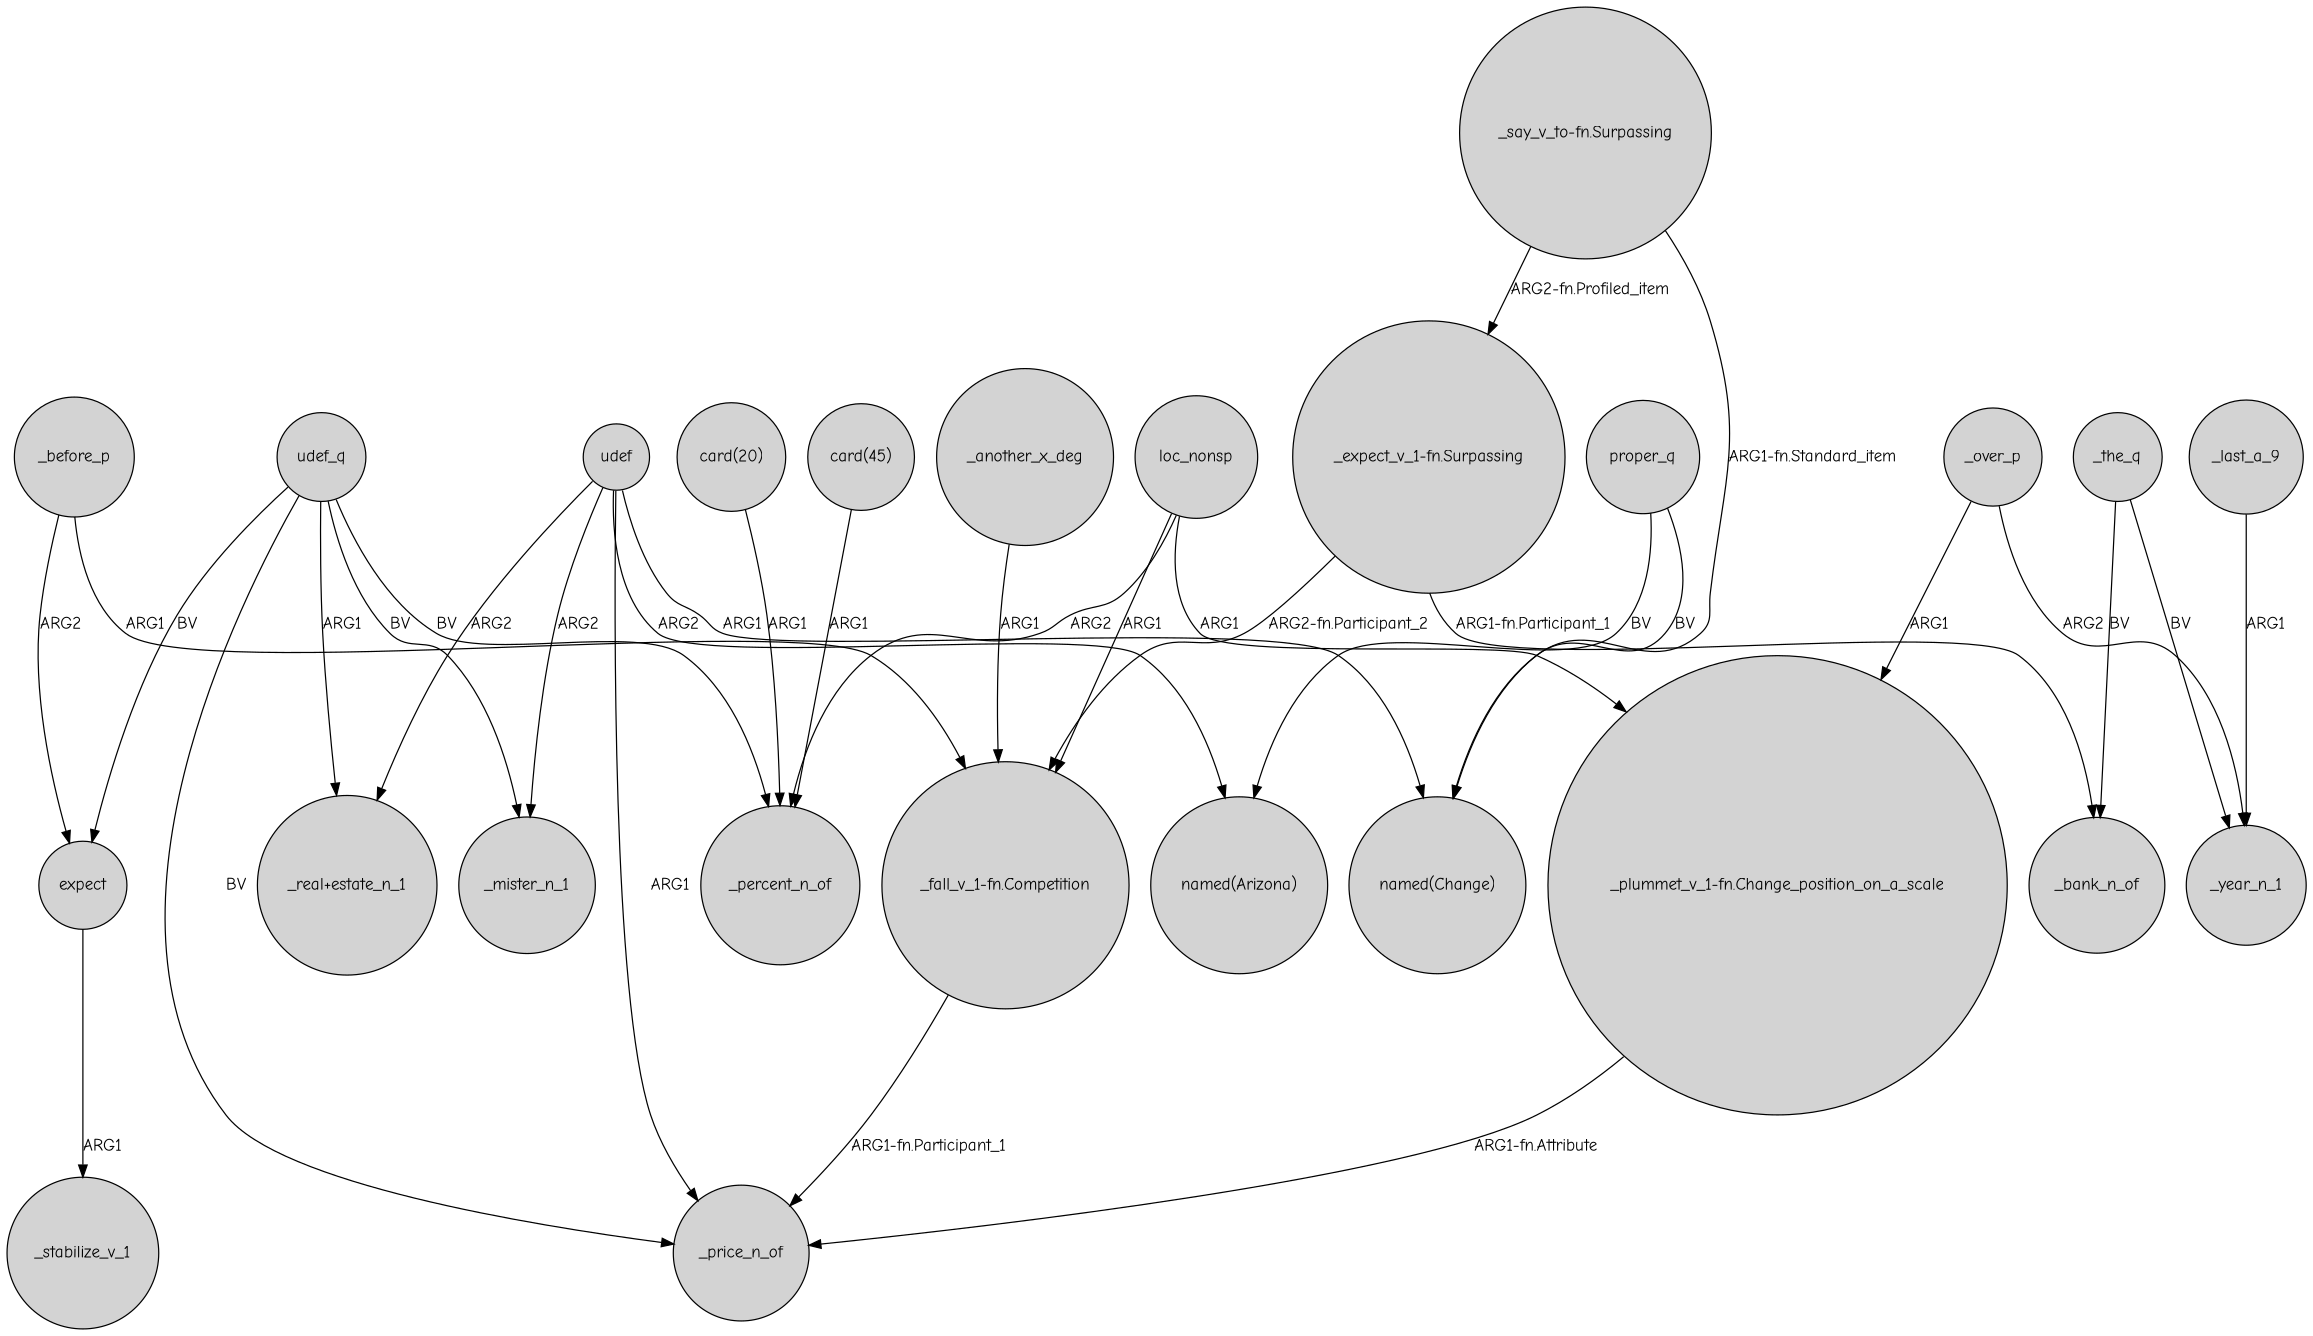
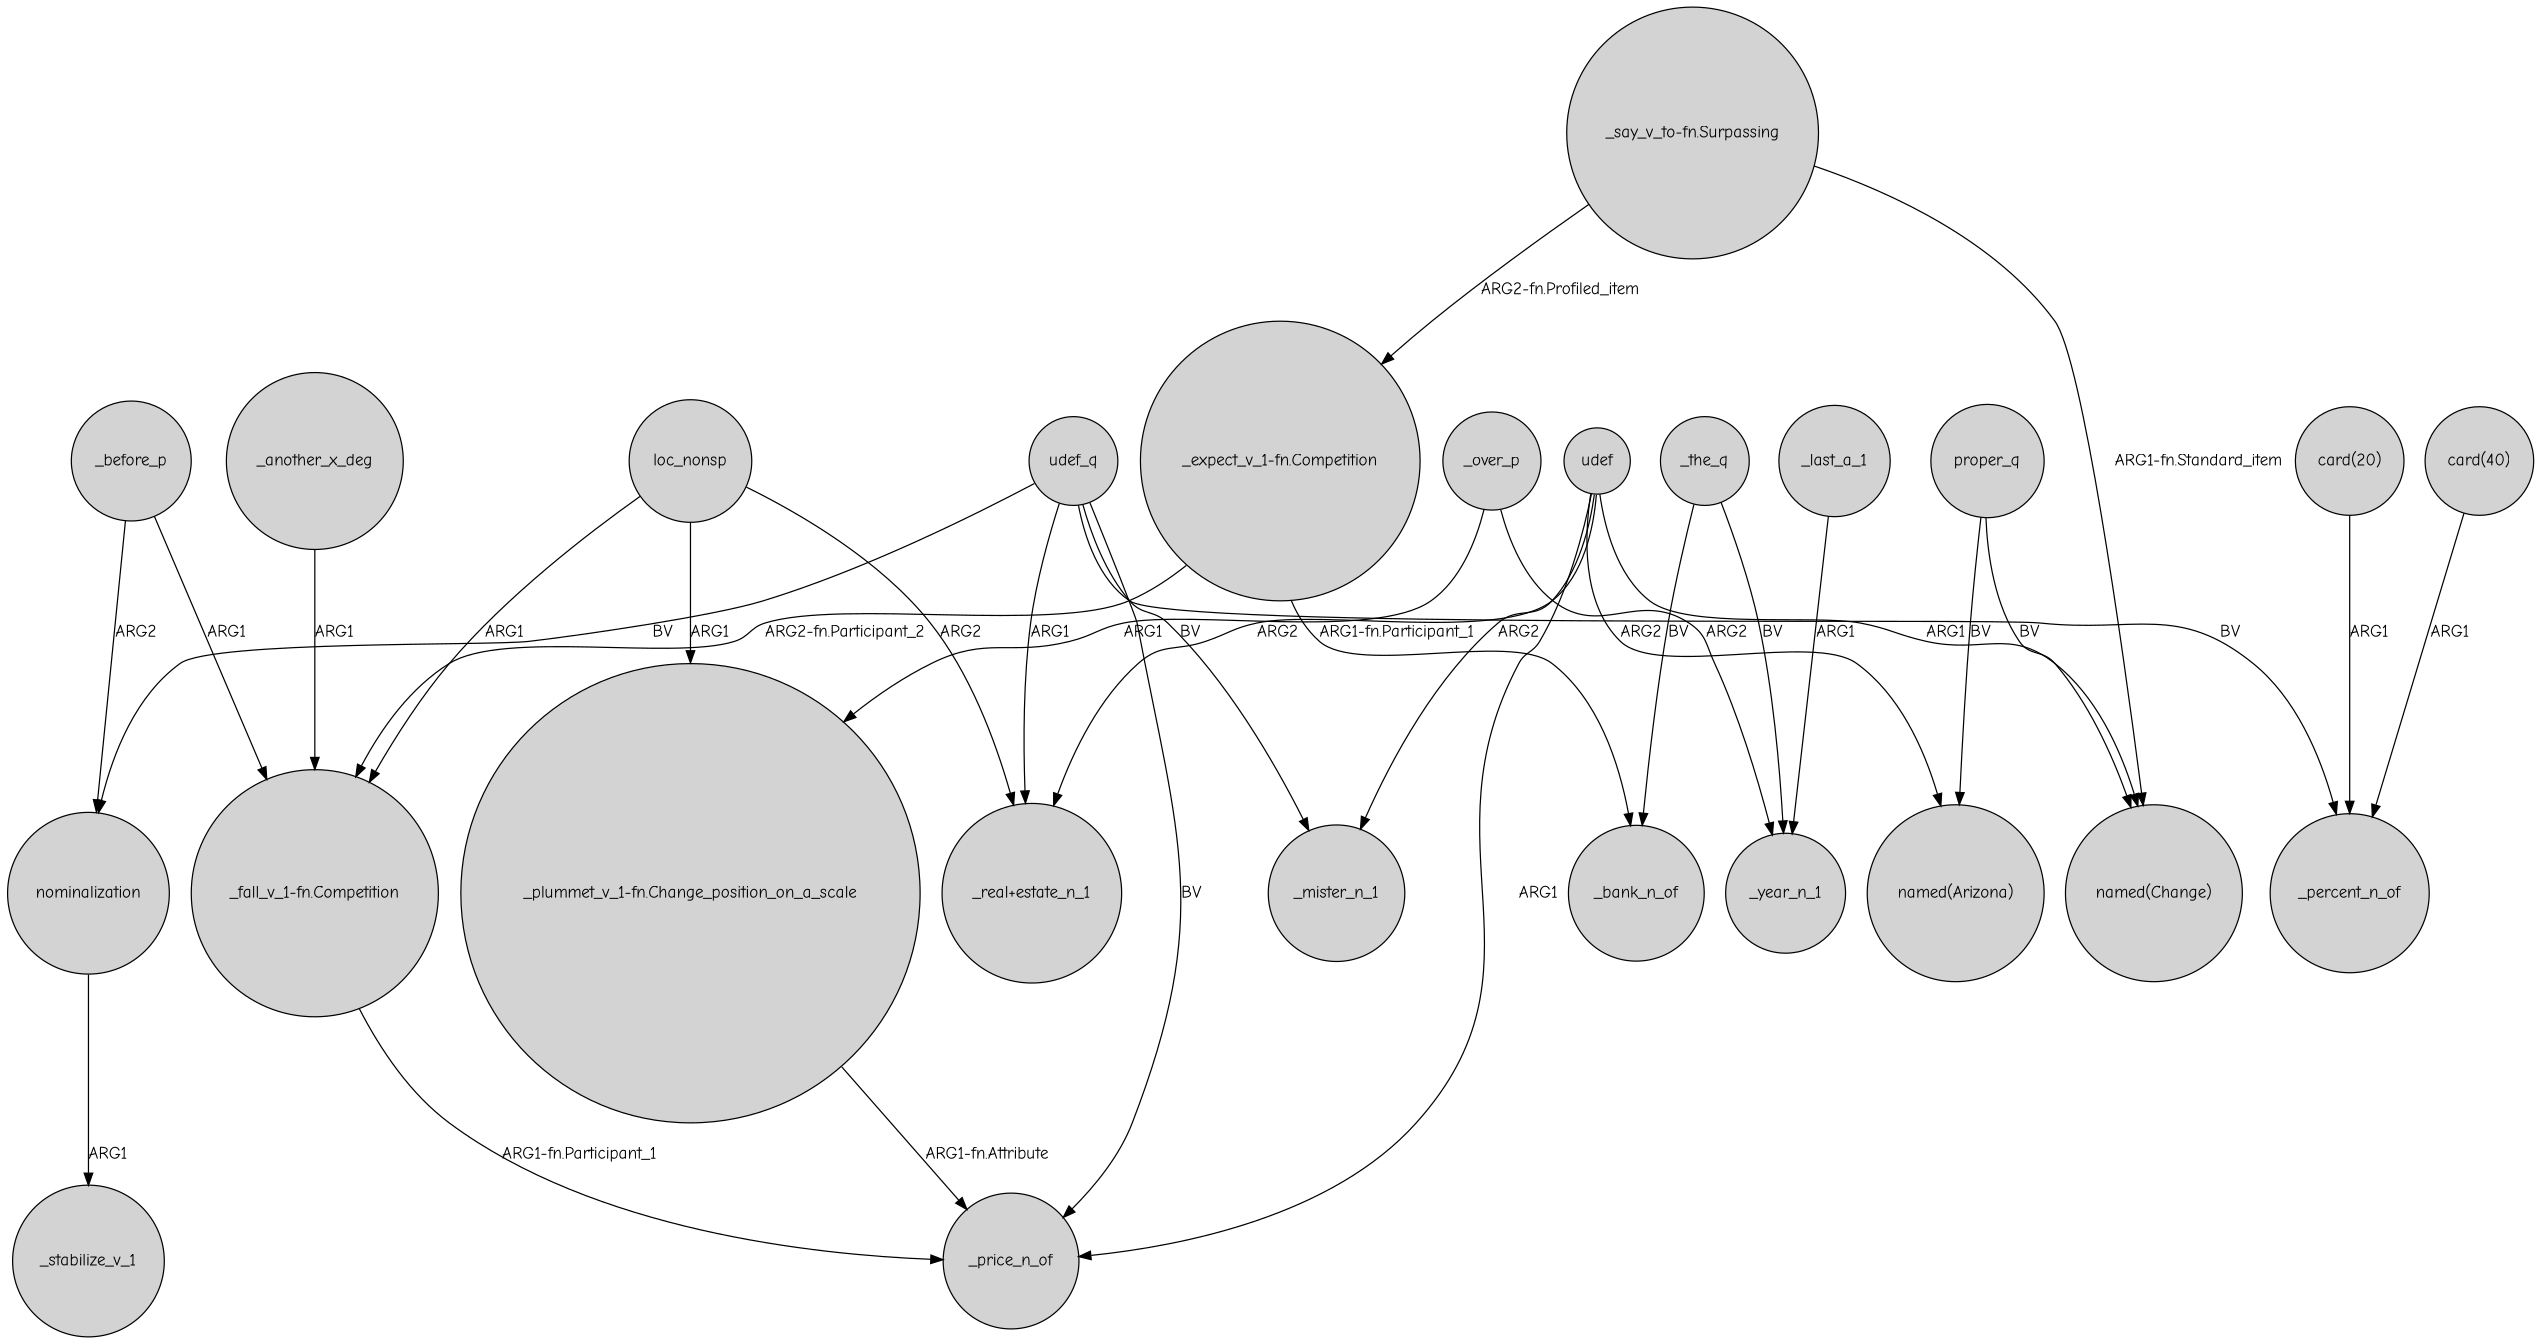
  digraph {
    fontname="Comic Neue"
    node [fontname="Comic Neue" shape=circle style=filled]
    edge [fontname="Comic Neue"]
    n1 [label=udef]
    _mister_n_1
    "named(Arizona)"
    _price_n_of
    "_real+estate_n_1"
    n6 [label="named(Change)"]
    proper_q
    _the_q
    _bank_n_of
    _year_n_1
    "card(20)"
    _percent_n_of
    _before_p
-   nominalization [label=expect]
+   nominalization
    "_fall_v_1-fn.Competition"
    _stabilize_v_1
    udef_q
    loc_nonsp
    "_plummet_v_1-fn.Change_position_on_a_scale"
-   "card(40)" [label="card(45)"]
+   "card(40)"
    "_say_v_to-fn.Surpassing"
-   "_expect_v_1-fn.Competition" [label="_expect_v_1-fn.Surpassing"]
-   _last_a_1 [label=_last_a_9]
+   "_expect_v_1-fn.Competition"
+   _last_a_1
    _another_x_deg
    _over_p
    n1 -> _mister_n_1 [label=ARG2]
    n1 -> "named(Arizona)" [label=ARG2]
    n1 -> _price_n_of [label=ARG1]
    n1 -> "_real+estate_n_1" [label=ARG2]
    n1 -> n6 [label=ARG1]
    proper_q -> "named(Arizona)" [label=BV]
    proper_q -> n6 [label=BV]
    _the_q -> _bank_n_of [label=BV]
    _the_q -> _year_n_1 [label=BV]
    "card(20)" -> _percent_n_of [label=ARG1]
    _before_p -> nominalization [label=ARG2]
    _before_p -> "_fall_v_1-fn.Competition" [label=ARG1]
    nominalization -> _stabilize_v_1 [label=ARG1]
    "_fall_v_1-fn.Competition" -> _price_n_of [label="ARG1-fn.Participant_1"]
    udef_q -> _mister_n_1 [label=BV]
    udef_q -> _price_n_of [label=BV]
    udef_q -> "_real+estate_n_1" [label=ARG1]
    udef_q -> _percent_n_of [label=BV]
    udef_q -> nominalization [label=BV]
-   loc_nonsp -> _percent_n_of [label=ARG2]
+   loc_nonsp -> "_real+estate_n_1" [label=ARG2]
    loc_nonsp -> "_fall_v_1-fn.Competition" [label=ARG1]
    loc_nonsp -> "_plummet_v_1-fn.Change_position_on_a_scale" [label=ARG1]
    "_plummet_v_1-fn.Change_position_on_a_scale" -> _price_n_of [label="ARG1-fn.Attribute"]
    "card(40)" -> _percent_n_of [label=ARG1]
    "_say_v_to-fn.Surpassing" -> n6 [label="ARG1-fn.Standard_item"]
    "_say_v_to-fn.Surpassing" -> "_expect_v_1-fn.Competition" [label="ARG2-fn.Profiled_item"]
    "_expect_v_1-fn.Competition" -> _bank_n_of [label="ARG1-fn.Participant_1"]
    "_expect_v_1-fn.Competition" -> "_fall_v_1-fn.Competition" [label="ARG2-fn.Participant_2"]
    _last_a_1 -> _year_n_1 [label=ARG1]
    _another_x_deg -> "_fall_v_1-fn.Competition" [label=ARG1]
    _over_p -> _year_n_1 [label=ARG2]
    _over_p -> "_plummet_v_1-fn.Change_position_on_a_scale" [label=ARG1]
  }
